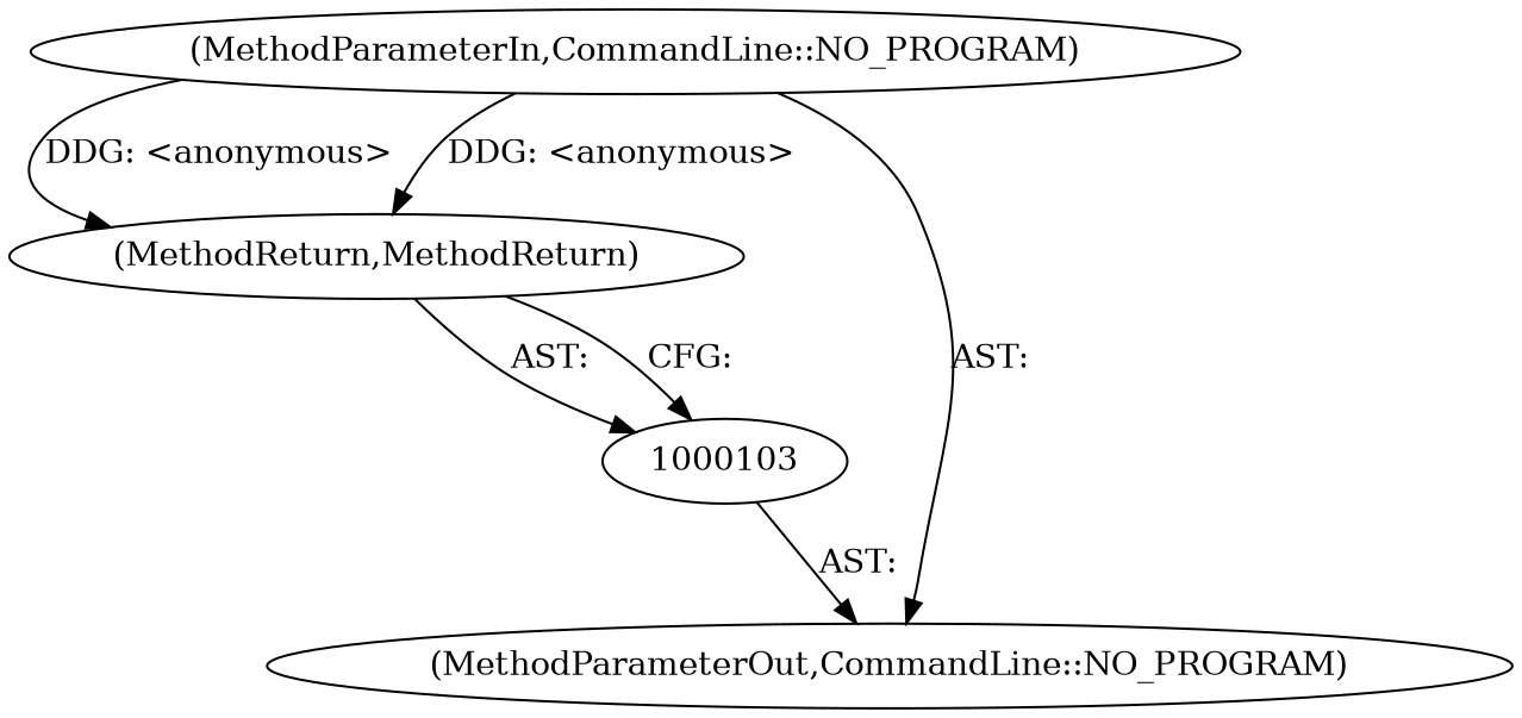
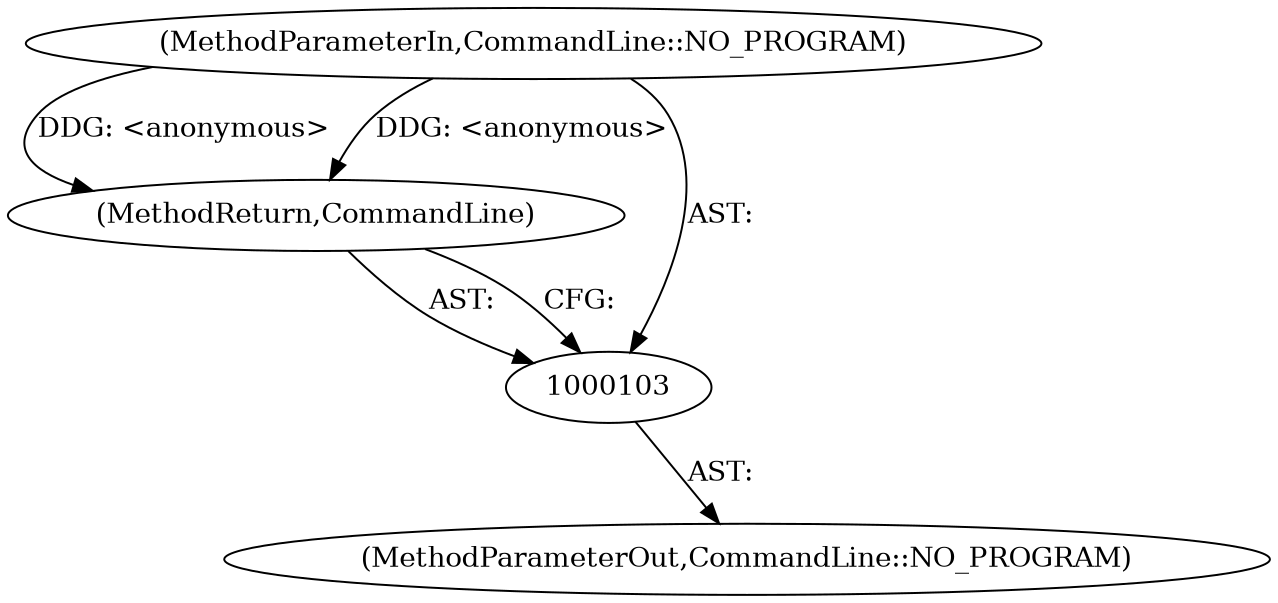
  digraph {
-   n1 [label="(MethodReturn,MethodReturn)"]
+   n1 [label="(MethodReturn,CommandLine)"]
    1000103
    n3 [label="(MethodParameterOut,CommandLine::NO_PROGRAM)"]
    n4 [label="(MethodParameterIn,CommandLine::NO_PROGRAM)"]
    n1 -> 1000103 [label="AST: "]
    n1 -> 1000103 [label="CFG: "]
    1000103 -> n3 [label="AST: "]
    n4 -> n1 [label="DDG: <anonymous>"]
    n4 -> n1 [label="DDG: <anonymous>"]
-   n4 -> n3 [label="AST: "]
+   n4 -> 1000103 [label="AST: "]
  }
